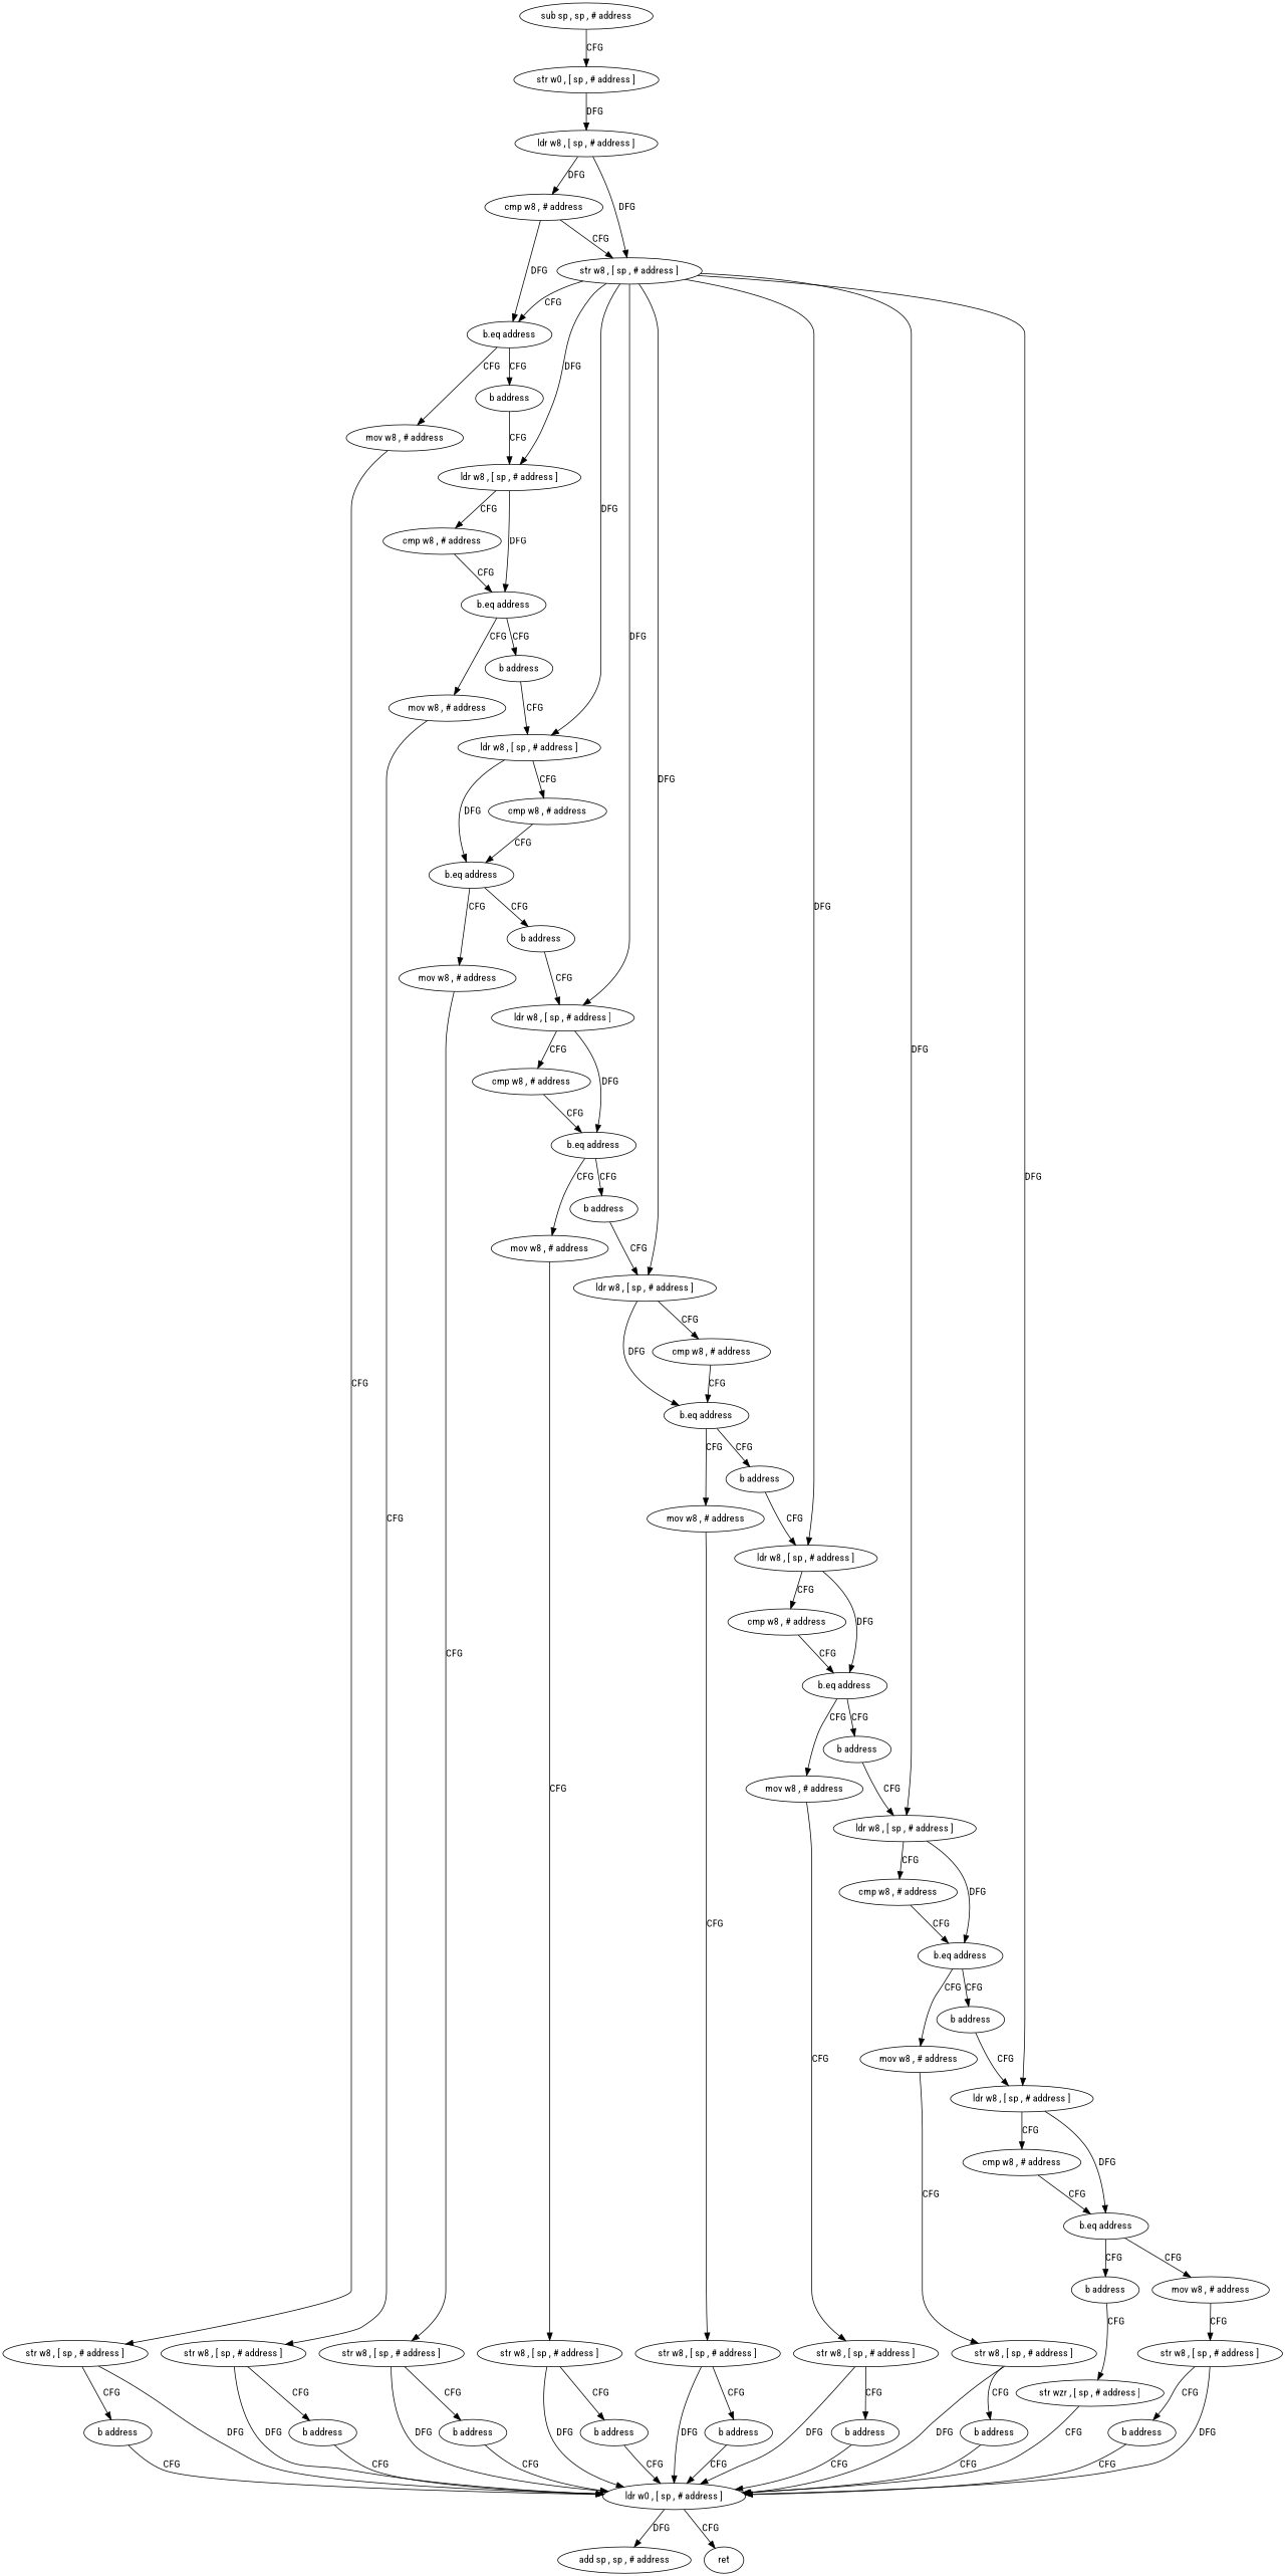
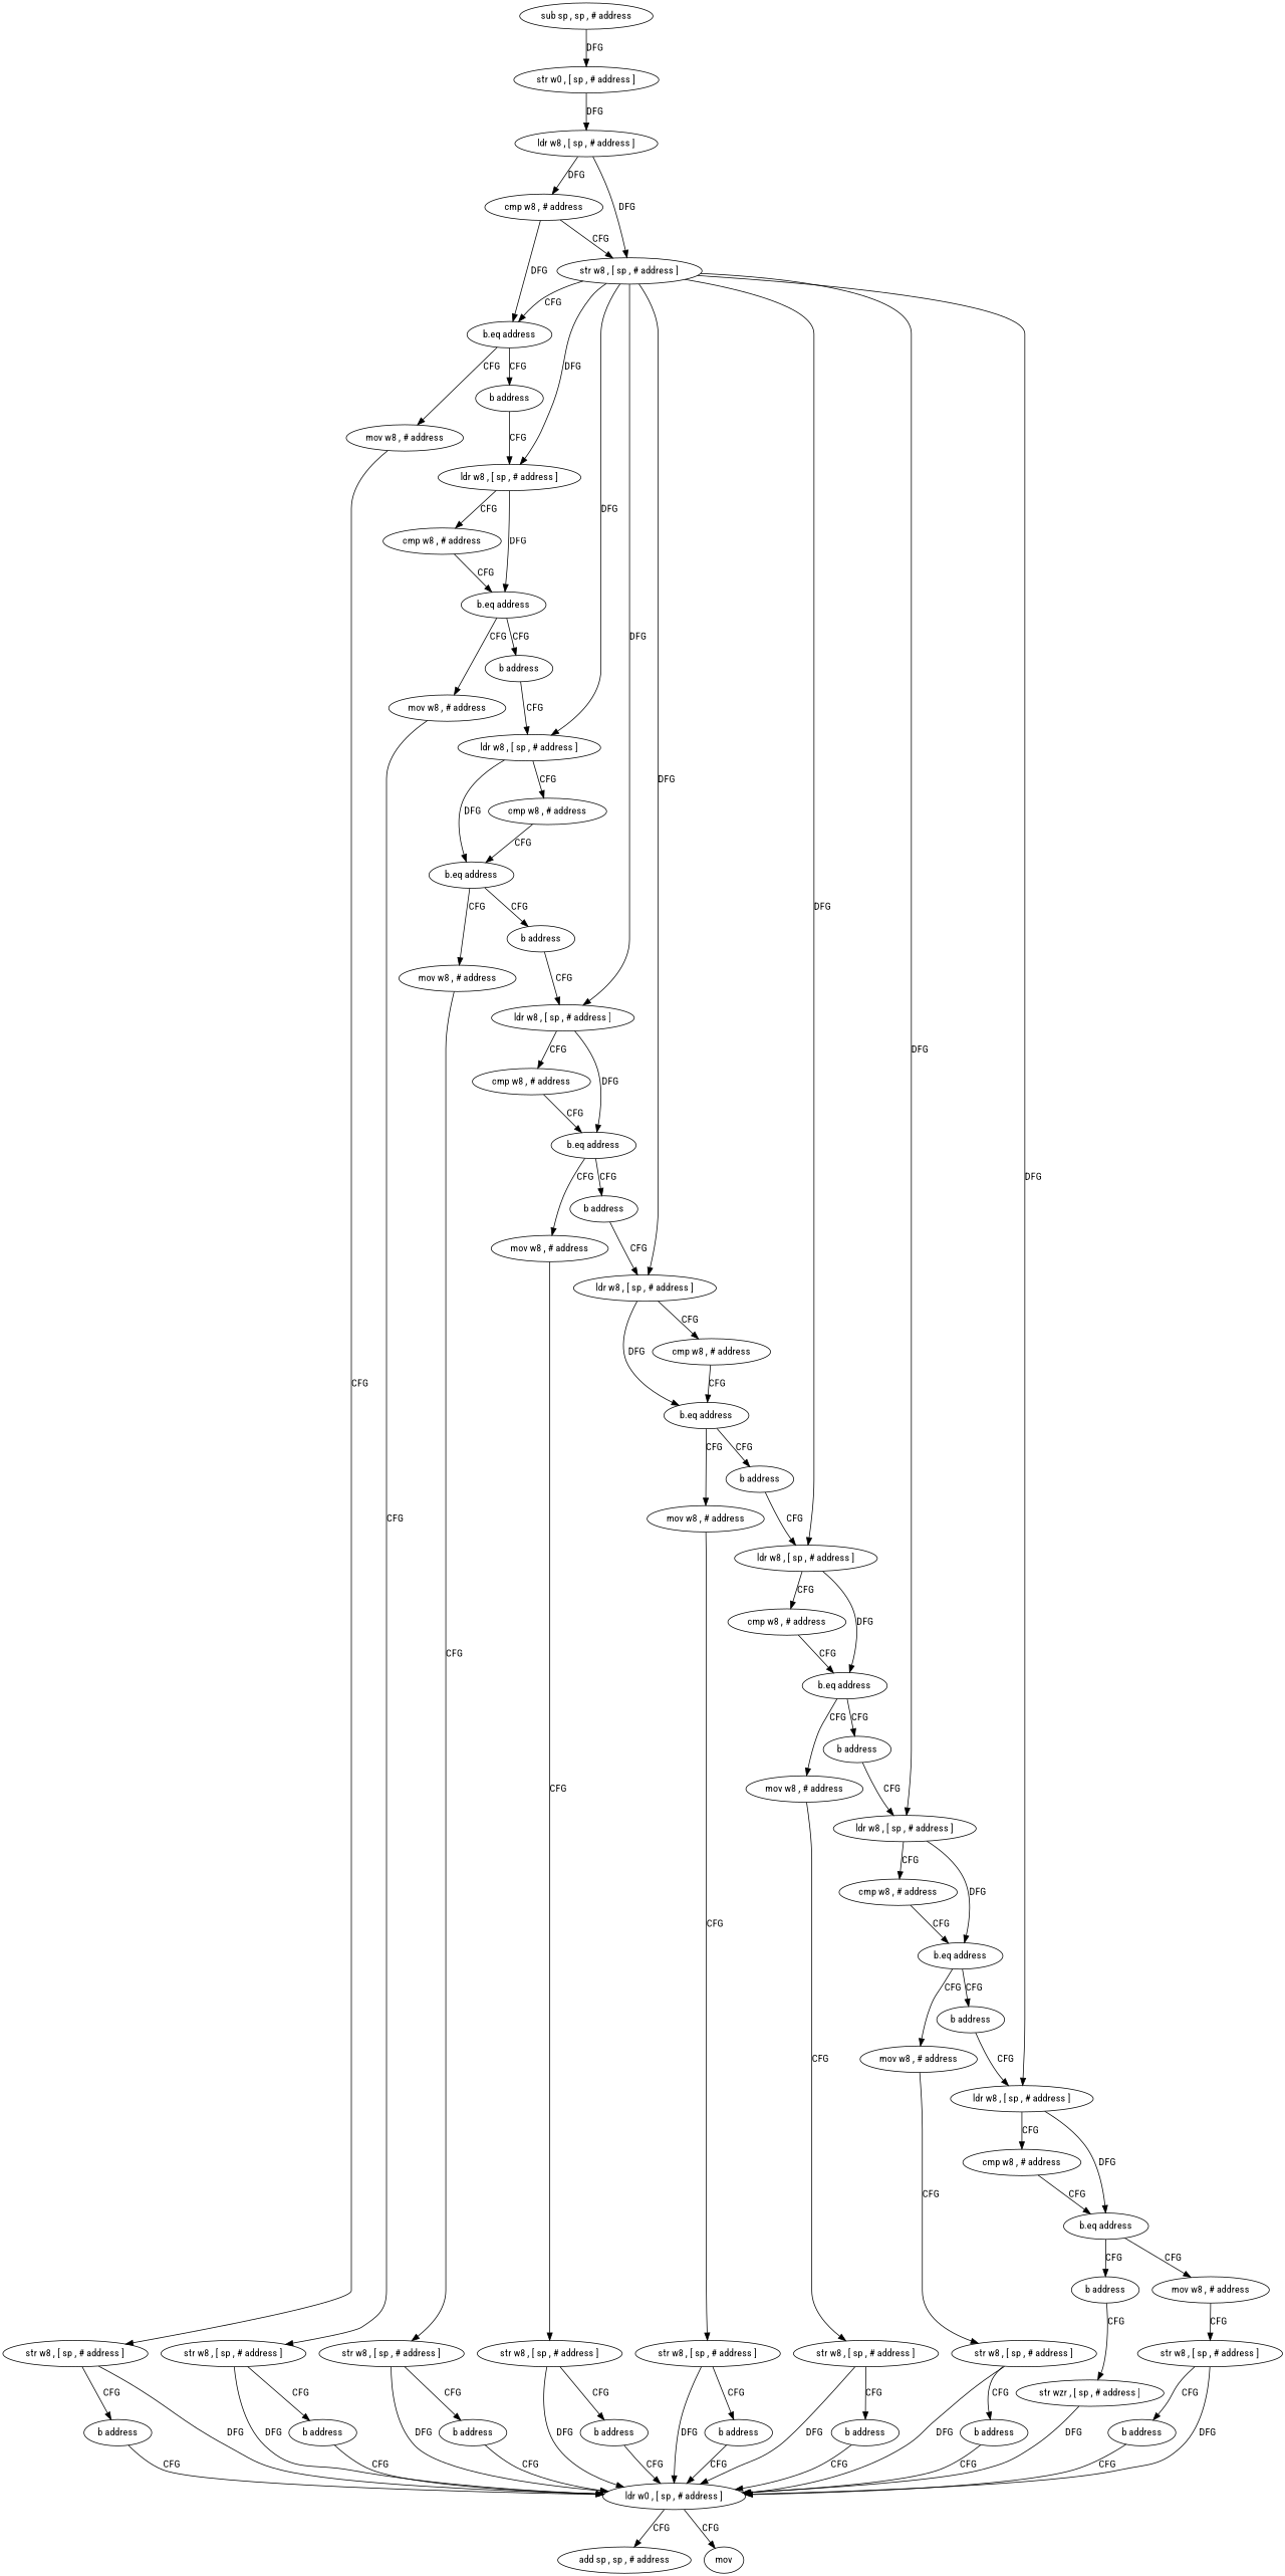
  digraph {
    fontname="Roboto Condensed"
    node [fontname="Roboto Condensed"]
    edge [fontname="Roboto Condensed"]
    n1 [label="sub sp , sp , # address"]
    n2 [label="str w0 , [ sp , # address ]"]
    n3 [label="ldr w8 , [ sp , # address ]"]
    n4 [label="cmp w8 , # address"]
    n5 [label="str w8 , [ sp , # address ]"]
    n6 [label="b.eq address"]
    n7 [label="ldr w8 , [ sp , # address ]"]
    n8 [label="ldr w8 , [ sp , # address ]"]
    n9 [label="ldr w8 , [ sp , # address ]"]
    n10 [label="ldr w8 , [ sp , # address ]"]
    n11 [label="ldr w8 , [ sp , # address ]"]
    n12 [label="ldr w8 , [ sp , # address ]"]
    n13 [label="ldr w8 , [ sp , # address ]"]
    n14 [label="mov w8 , # address"]
    n15 [label="b address"]
    n16 [label="cmp w8 , # address"]
    n17 [label="b.eq address"]
    n18 [label="cmp w8 , # address"]
    n19 [label="b.eq address"]
    n20 [label="cmp w8 , # address"]
    n21 [label="b.eq address"]
    n22 [label="cmp w8 , # address"]
    n23 [label="b.eq address"]
    n24 [label="cmp w8 , # address"]
    n25 [label="b.eq address"]
    n26 [label="cmp w8 , # address"]
    n27 [label="b.eq address"]
    n28 [label="cmp w8 , # address"]
    n29 [label="b.eq address"]
    n30 [label="str w8 , [ sp , # address ]"]
    n31 [label="b address"]
    n32 [label="ldr w0 , [ sp , # address ]"]
    n33 [label="add sp , sp , # address"]
-   n34 [label=ret]
+   n34 [label=mov]
    n35 [label="mov w8 , # address"]
    n36 [label="b address"]
    n37 [label="str w8 , [ sp , # address ]"]
    n38 [label="b address"]
    n39 [label="mov w8 , # address"]
    n40 [label="b address"]
    n41 [label="str w8 , [ sp , # address ]"]
    n42 [label="b address"]
    n43 [label="mov w8 , # address"]
    n44 [label="b address"]
    n45 [label="str w8 , [ sp , # address ]"]
    n46 [label="b address"]
    n47 [label="mov w8 , # address"]
    n48 [label="b address"]
    n49 [label="str w8 , [ sp , # address ]"]
    n50 [label="b address"]
    n51 [label="mov w8 , # address"]
    n52 [label="b address"]
    n53 [label="str w8 , [ sp , # address ]"]
    n54 [label="b address"]
    n55 [label="mov w8 , # address"]
    n56 [label="b address"]
    n57 [label="str w8 , [ sp , # address ]"]
    n58 [label="b address"]
    n59 [label="mov w8 , # address"]
    n60 [label="b address"]
    n61 [label="str w8 , [ sp , # address ]"]
    n62 [label="str wzr , [ sp , # address ]"]
    n63 [label="b address"]
-   n1 -> n2 [label=CFG]
+   n1 -> n2 [label=DFG]
    n2 -> n3 [label=DFG]
    n3 -> n4 [label=DFG]
    n3 -> n5 [label=DFG]
    n4 -> n5 [label=CFG]
    n4 -> n6 [label=DFG]
    n5 -> n6 [label=CFG]
    n5 -> n7 [label=DFG]
    n5 -> n8 [label=DFG]
    n5 -> n9 [label=DFG]
    n5 -> n10 [label=DFG]
    n5 -> n11 [label=DFG]
    n5 -> n12 [label=DFG]
    n5 -> n13 [label=DFG]
    n6 -> n14 [label=CFG]
    n6 -> n15 [label=CFG]
    n7 -> n16 [label=CFG]
    n7 -> n17 [label=DFG]
    n8 -> n18 [label=CFG]
    n8 -> n19 [label=DFG]
    n9 -> n20 [label=CFG]
    n9 -> n21 [label=DFG]
    n10 -> n22 [label=CFG]
    n10 -> n23 [label=DFG]
    n11 -> n24 [label=CFG]
    n11 -> n25 [label=DFG]
    n12 -> n26 [label=CFG]
    n12 -> n27 [label=DFG]
    n13 -> n28 [label=CFG]
    n13 -> n29 [label=DFG]
    n14 -> n30 [label=CFG]
    n15 -> n7 [label=CFG]
    n16 -> n17 [label=CFG]
    n17 -> n35 [label=CFG]
    n17 -> n36 [label=CFG]
    n18 -> n19 [label=CFG]
    n19 -> n39 [label=CFG]
    n19 -> n40 [label=CFG]
    n20 -> n21 [label=CFG]
    n21 -> n43 [label=CFG]
    n21 -> n44 [label=CFG]
    n22 -> n23 [label=CFG]
    n23 -> n47 [label=CFG]
    n23 -> n48 [label=CFG]
    n24 -> n25 [label=CFG]
    n25 -> n51 [label=CFG]
    n25 -> n52 [label=CFG]
    n26 -> n27 [label=CFG]
    n27 -> n55 [label=CFG]
    n27 -> n56 [label=CFG]
    n28 -> n29 [label=CFG]
    n29 -> n59 [label=CFG]
    n29 -> n60 [label=CFG]
    n30 -> n31 [label=CFG]
    n30 -> n32 [label=DFG]
    n31 -> n32 [label=CFG]
-   n32 -> n33 [label=DFG]
+   n32 -> n33 [label=CFG]
    n32 -> n34 [label=CFG]
    n35 -> n37 [label=CFG]
    n36 -> n8 [label=CFG]
    n37 -> n32 [label=DFG]
    n37 -> n38 [label=CFG]
    n38 -> n32 [label=CFG]
    n39 -> n41 [label=CFG]
    n40 -> n9 [label=CFG]
    n41 -> n32 [label=DFG]
    n41 -> n42 [label=CFG]
    n42 -> n32 [label=CFG]
    n43 -> n45 [label=CFG]
    n44 -> n10 [label=CFG]
    n45 -> n32 [label=DFG]
    n45 -> n46 [label=CFG]
    n46 -> n32 [label=CFG]
    n47 -> n49 [label=CFG]
    n48 -> n11 [label=CFG]
    n49 -> n32 [label=DFG]
    n49 -> n50 [label=CFG]
    n50 -> n32 [label=CFG]
    n51 -> n53 [label=CFG]
    n52 -> n12 [label=CFG]
    n53 -> n32 [label=DFG]
    n53 -> n54 [label=CFG]
    n54 -> n32 [label=CFG]
    n55 -> n57 [label=CFG]
    n56 -> n13 [label=CFG]
    n57 -> n32 [label=DFG]
    n57 -> n58 [label=CFG]
    n58 -> n32 [label=CFG]
    n59 -> n61 [label=CFG]
    n60 -> n62 [label=CFG]
    n61 -> n32 [label=DFG]
    n61 -> n63 [label=CFG]
-   n62 -> n32 [label=CFG]
+   n62 -> n32 [label=DFG]
    n63 -> n32 [label=CFG]
  }
